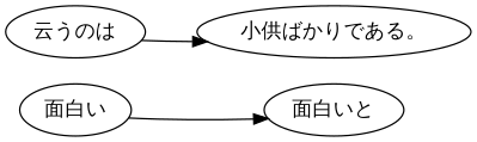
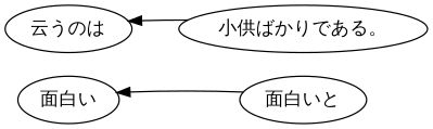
  digraph {
    rankdir=LR
    n1 [label="面白い"]
    n2 [label="面白いと"]
    n3 [label="云うのは"]
    n4 [label="小供ばかりである。"]
-   n1 -> n2
-   n3 -> n4
+   n2 -> n1
+   n4 -> n3
  }
